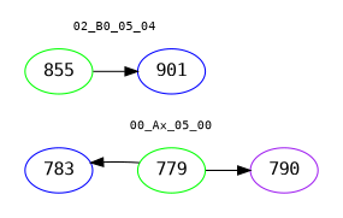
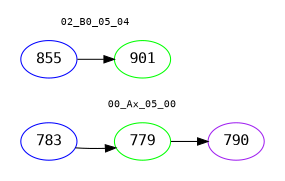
  digraph {
    fontname="DejaVu Sans Mono"
    rankdir=LR
    node [color=blue fontname="DejaVu Sans Mono"]
    edge [color=black fontname="DejaVu Sans Mono"]
    n1 [label=783]
    n2 [color=green label=779]
    n3 [color=purple label=790]
-   n4 [color=green label=855]
-   n5 [label=901]
+   n4 [label=855]
+   n5 [color=green label=901]
    subgraph cluster_1 {
      color=white
      fontsize=10
      label="00_Ax_05_00"
      n1
      n2
      n3
    }
    subgraph cluster_2 {
      color=white
      fontsize=10
      label="02_B0_05_04"
      n4
      n5
    }
-   n2 -> n1
+   n1 -> n2
    n2 -> n3
    n4 -> n5
  }
